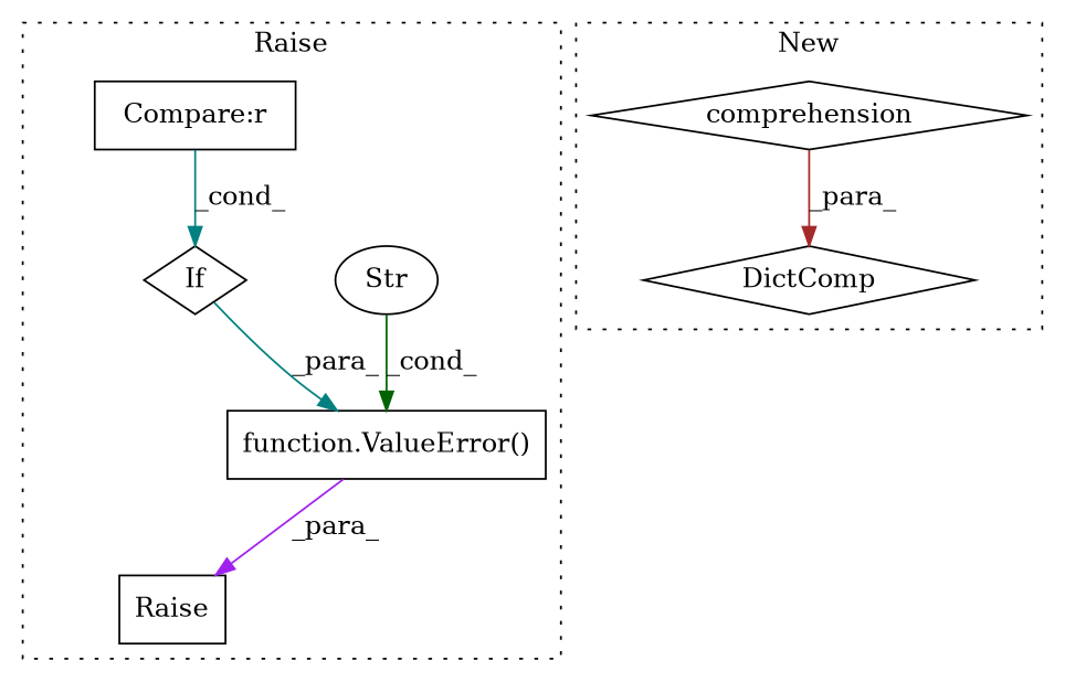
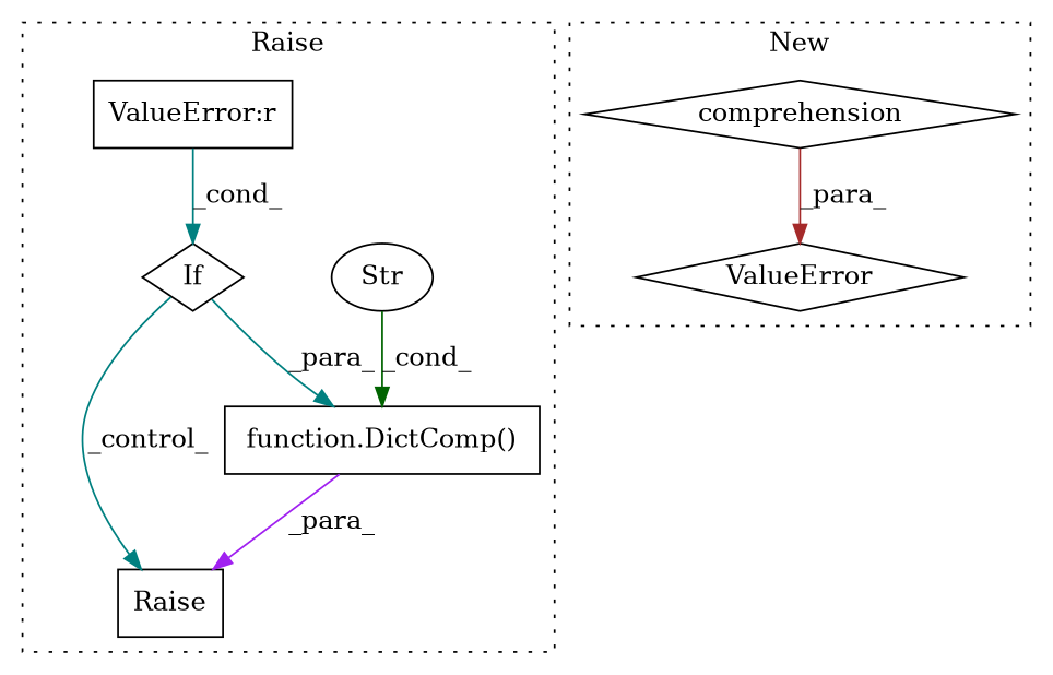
  digraph {
    node [l=3 shape=box]
    edge [color=teal]
-   n1 [a=75 l="28,14" label="function.ValueError()" s="6423,6666"]
+   n1 [a=75 l="28,14" label="function.DictComp()" s="6423,6666"]
    n2 [a=91 l=6 label=Raise s=6417]
    n3 [a=66 l=215 label=Str s=6451 shape=ellipse]
    n4 [a=96 label=If s=6322 shape=diamond]
-   n5 [a=40 l=78 label="Compare:r" s=6325]
-   n6 [a=84 l=207 label=DictComp s=5222 shape=diamond]
+   n5 [a=40 l=78 label="ValueError:r" s=6325]
+   n6 [a=84 l=207 label=ValueError s=5222 shape=diamond]
    n7 [a=45 label=comprehension s=5357 shape=diamond]
    subgraph cluster_1 {
      label=Raise
      style=dotted
      n1
      n2
      n3
      n4
      n5
    }
    subgraph cluster_2 {
      label=New
      style=dotted
      n6
      n7
    }
    n1 -> n2 [color=purple label=_para_]
    n3 -> n1 [color=darkgreen label=_cond_]
    n4 -> n1 [label=_para_]
+   n4 -> n2 [label=_control_]
    n5 -> n4 [label=_cond_]
    n7 -> n6 [color=brown label=_para_]
  }
